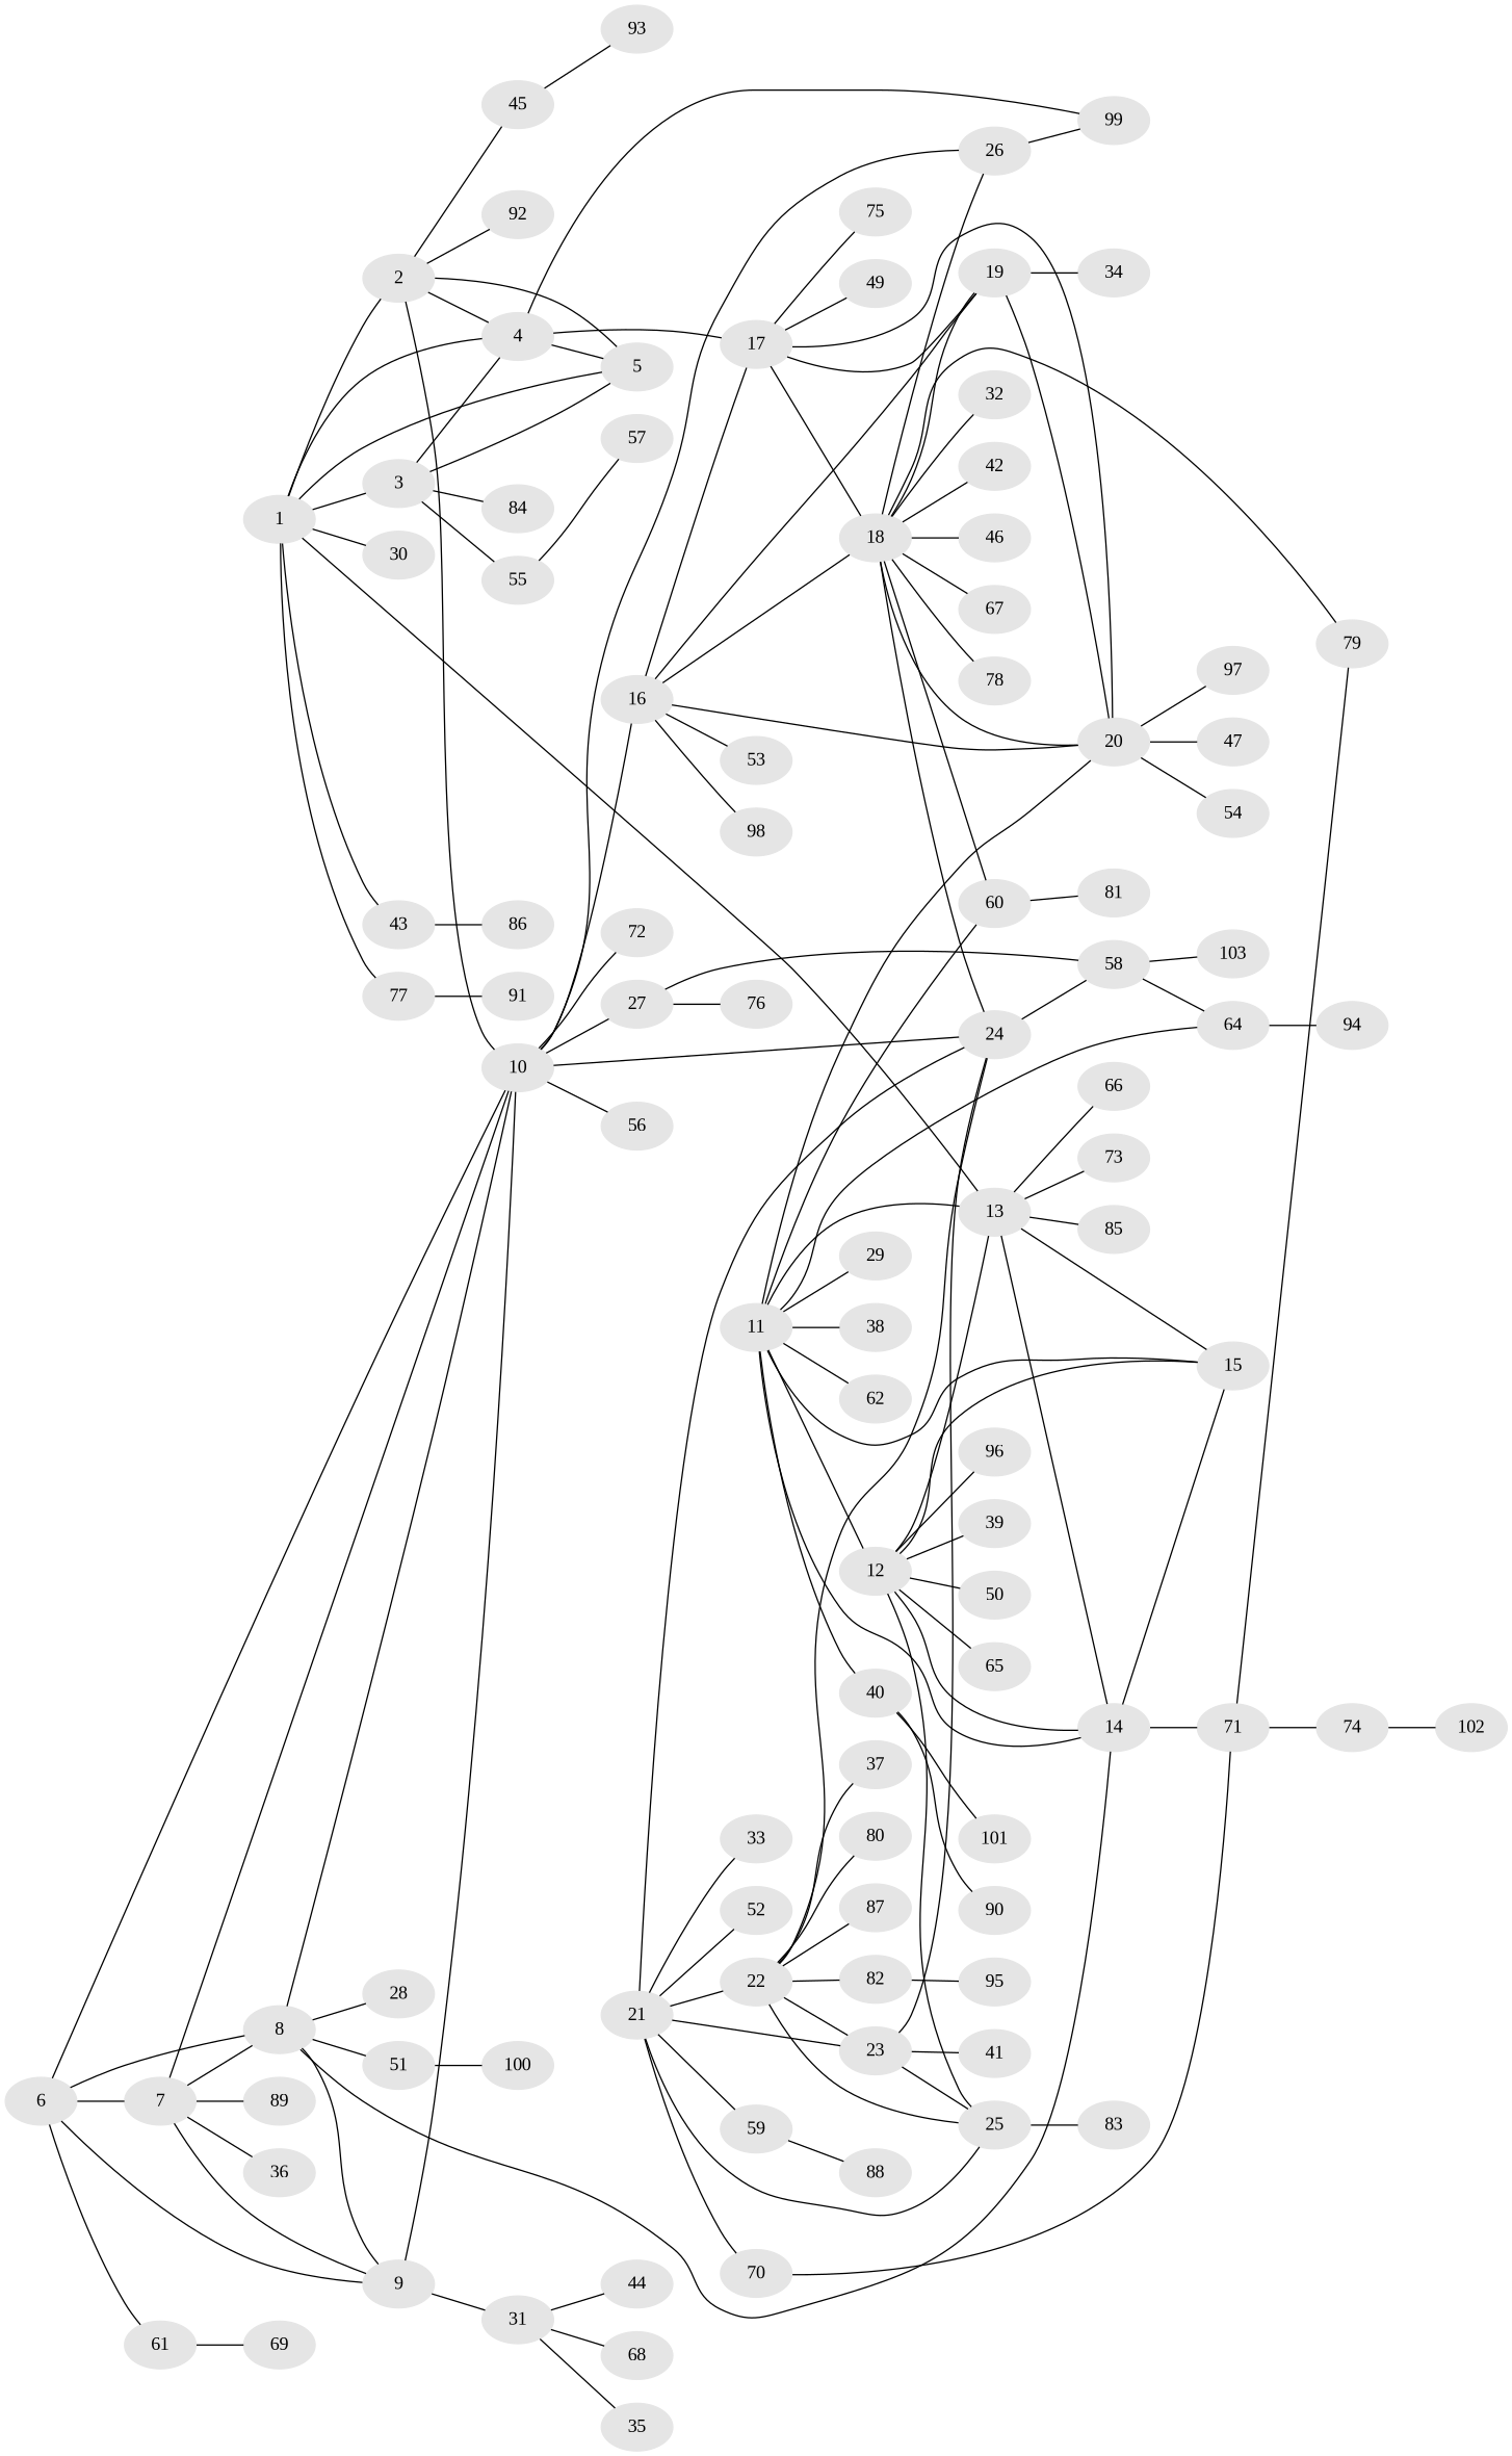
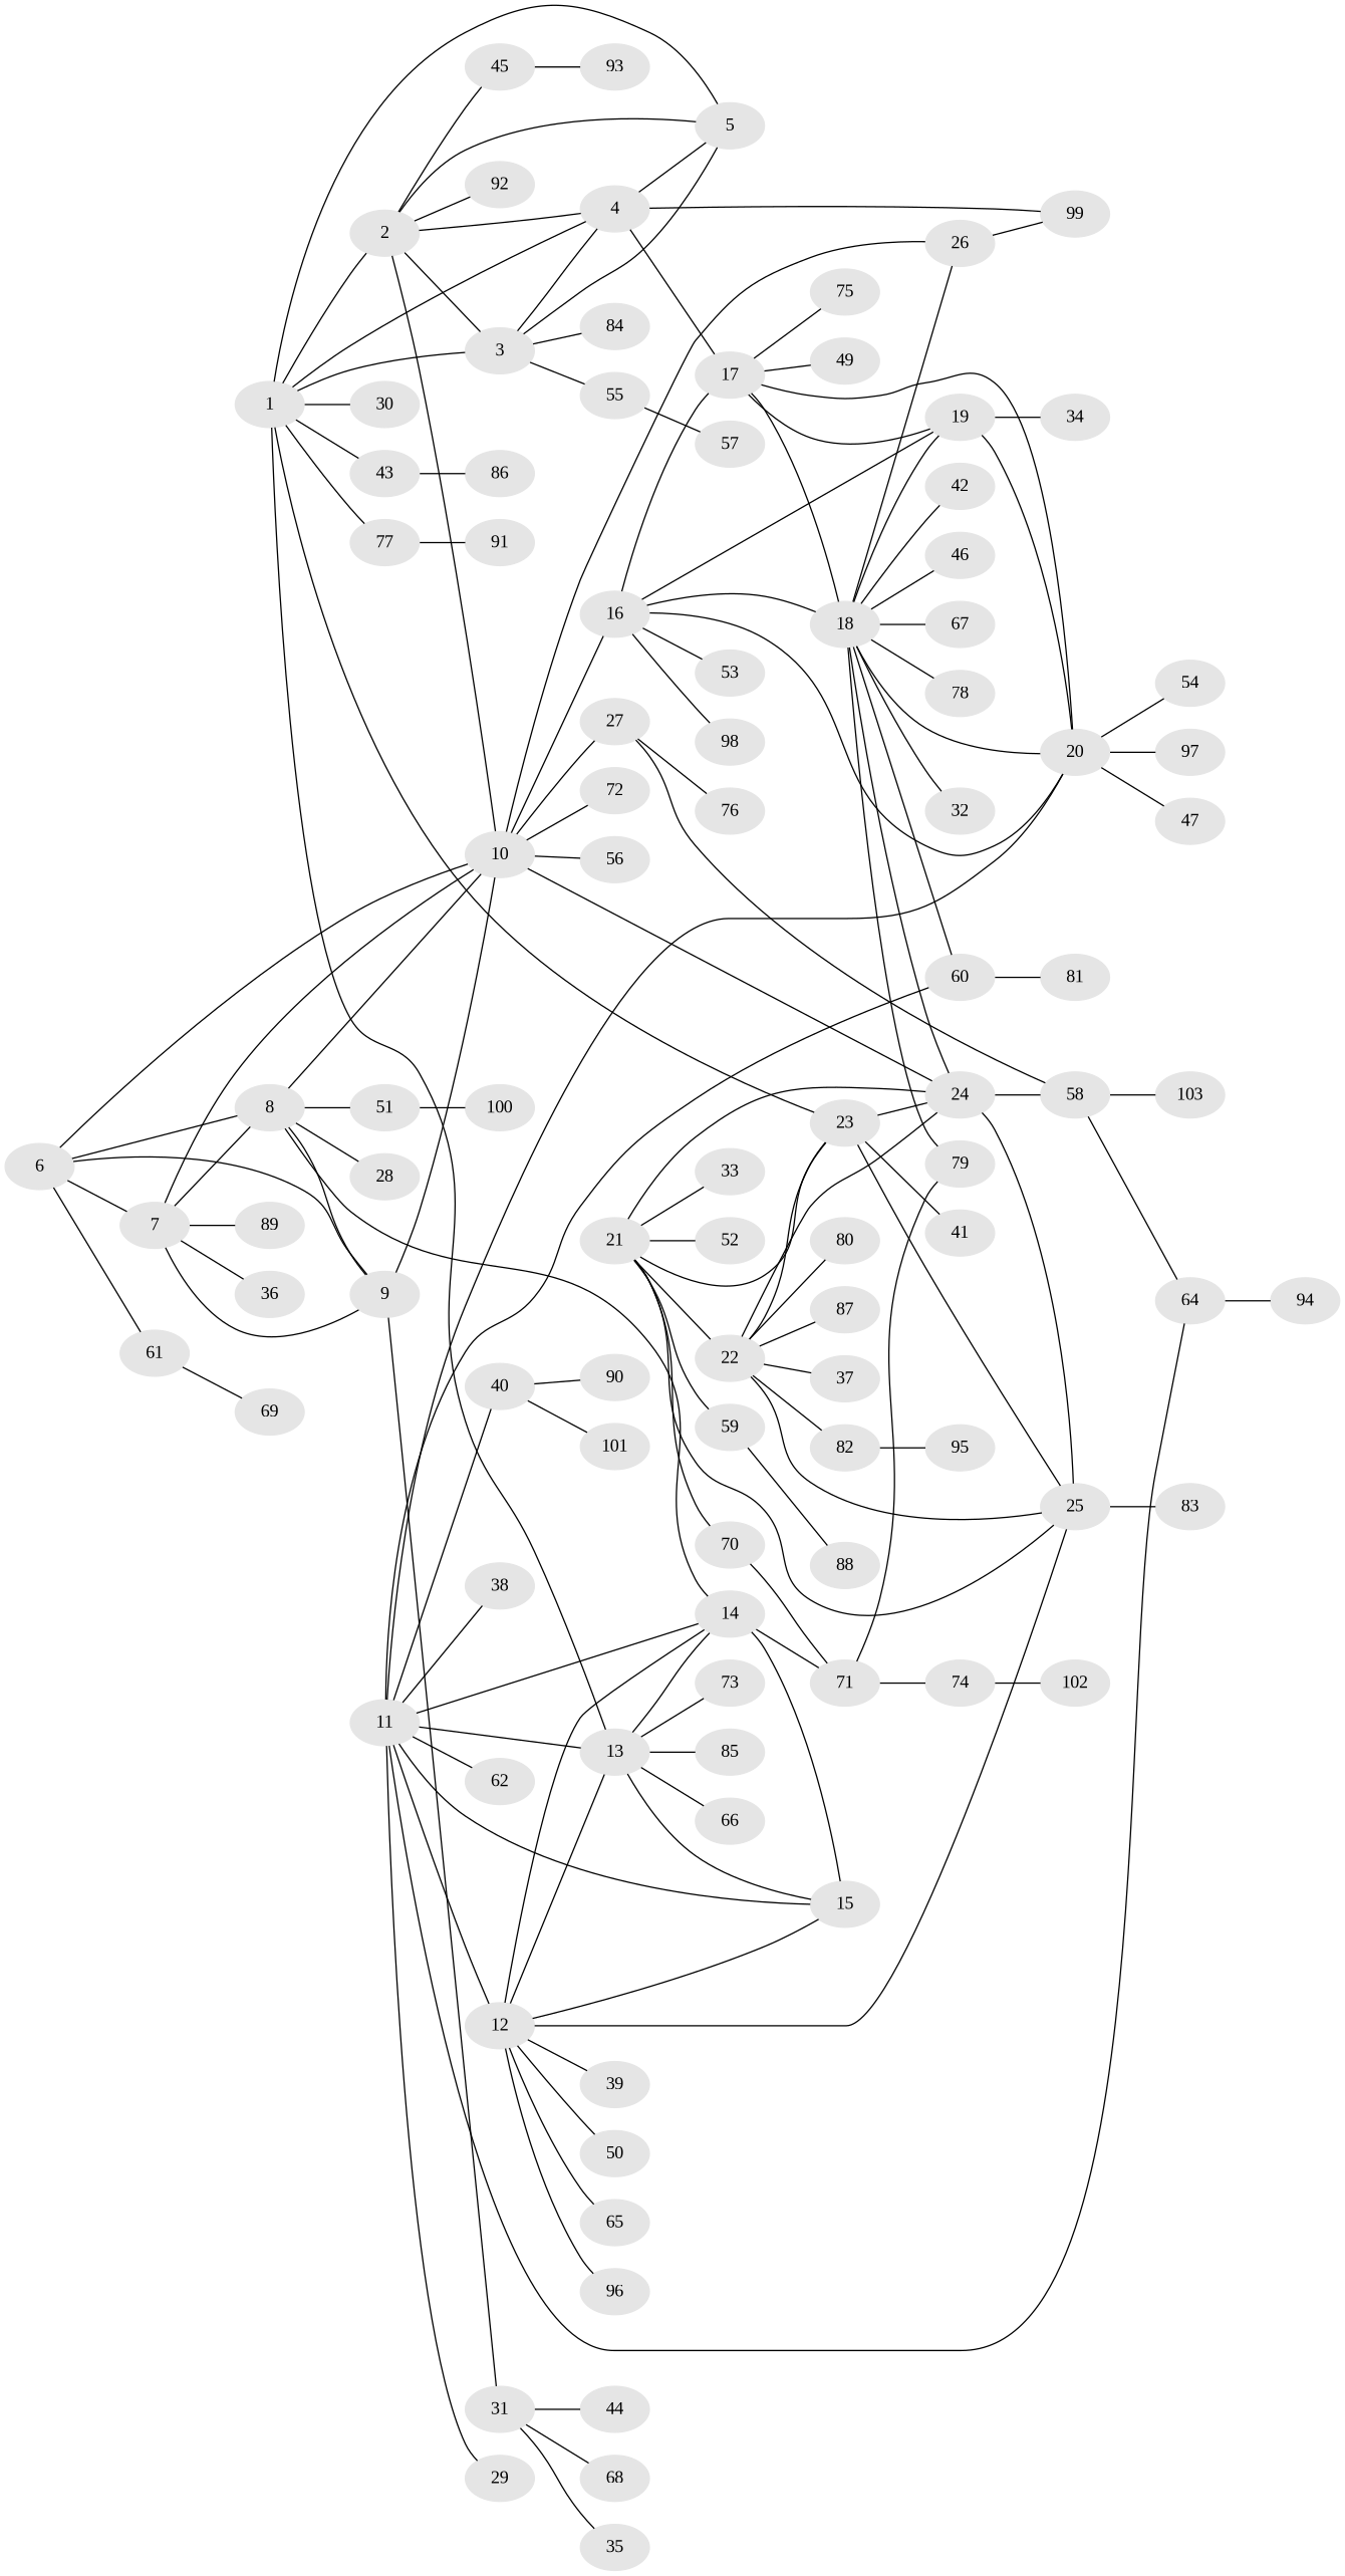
  graph {
    fontname="Liberation Serif"
    rankdir=LR
    node [color=gray90 fontname="Liberation Serif" style=filled]
    edge [fontname="Liberation Serif"]
    1
    2
    3
    4
    5
    13
    23
    30
    43
    77
    10
    45
    92
    55
    84
    17
    99
    14
    15
    66
    73
    85
    24
    25
    41
    86
    91
    16
    26
    27
    56
    72
    93
    57
    20
    18
    19
    49
    75
    6
    7
    8
    9
    61
    36
    89
    28
    51
    31
    69
    71
    100
    35
    44
    68
    53
    98
    58
    76
    11
    12
    29
    38
    40
    60
    62
    64
    39
    50
    65
    96
    47
    54
    97
    90
    101
    81
    94
    83
    79
    74
    32
    42
    46
    67
    78
    34
    21
    22
    33
    52
    59
    70
    37
    80
    82
    87
    88
    95
    103
    102
    1 -- 2
    1 -- 3
    1 -- 4
    1 -- 5
    1 -- 13
+   1 -- 23
    1 -- 30
    1 -- 43
    1 -- 77
+   2 -- 3
    2 -- 4
    2 -- 5
    2 -- 10
    2 -- 45
    2 -- 92
    3 -- 4
    3 -- 5
    3 -- 55
    3 -- 84
    4 -- 5
    4 -- 17
    4 -- 99
    13 -- 14
    13 -- 15
    13 -- 66
    13 -- 73
    13 -- 85
    23 -- 24
    23 -- 25
    23 -- 41
    43 -- 86
    77 -- 91
    10 -- 24
    10 -- 16
    10 -- 26
    10 -- 27
    10 -- 56
    10 -- 72
    45 -- 93
    55 -- 57
    17 -- 20
    17 -- 18
    17 -- 19
    17 -- 49
    17 -- 75
    14 -- 15
    14 -- 71
+   24 -- 25
    24 -- 58
    25 -- 83
    16 -- 17
    16 -- 20
    16 -- 18
    16 -- 19
    16 -- 53
    16 -- 98
    26 -- 99
    27 -- 58
    27 -- 76
    20 -- 47
    20 -- 54
    20 -- 97
    18 -- 24
    18 -- 26
    18 -- 20
    18 -- 19
    18 -- 60
    18 -- 79
    18 -- 32
    18 -- 42
    18 -- 46
    18 -- 67
    18 -- 78
    19 -- 20
    19 -- 34
    6 -- 10
    6 -- 7
    6 -- 8
    6 -- 9
    6 -- 61
    7 -- 10
    7 -- 8
    7 -- 9
    7 -- 36
    7 -- 89
    8 -- 10
    8 -- 14
    8 -- 9
    8 -- 28
    8 -- 51
    9 -- 10
    9 -- 31
    61 -- 69
    51 -- 100
    31 -- 35
    31 -- 44
    31 -- 68
    71 -- 79
    71 -- 74
    58 -- 64
    58 -- 103
    11 -- 13
    11 -- 14
    11 -- 15
    11 -- 20
    11 -- 12
    11 -- 29
    11 -- 38
    11 -- 40
    11 -- 60
    11 -- 62
    11 -- 64
    12 -- 13
    12 -- 14
    12 -- 15
    12 -- 25
    12 -- 39
    12 -- 50
    12 -- 65
    12 -- 96
    40 -- 90
    40 -- 101
    60 -- 81
    64 -- 94
    74 -- 102
    21 -- 23
    21 -- 24
    21 -- 25
    21 -- 22
    21 -- 33
    21 -- 52
    21 -- 59
    21 -- 70
    22 -- 23
    22 -- 24
    22 -- 25
    22 -- 37
    22 -- 80
    22 -- 82
    22 -- 87
    59 -- 88
    70 -- 71
    82 -- 95
  }
